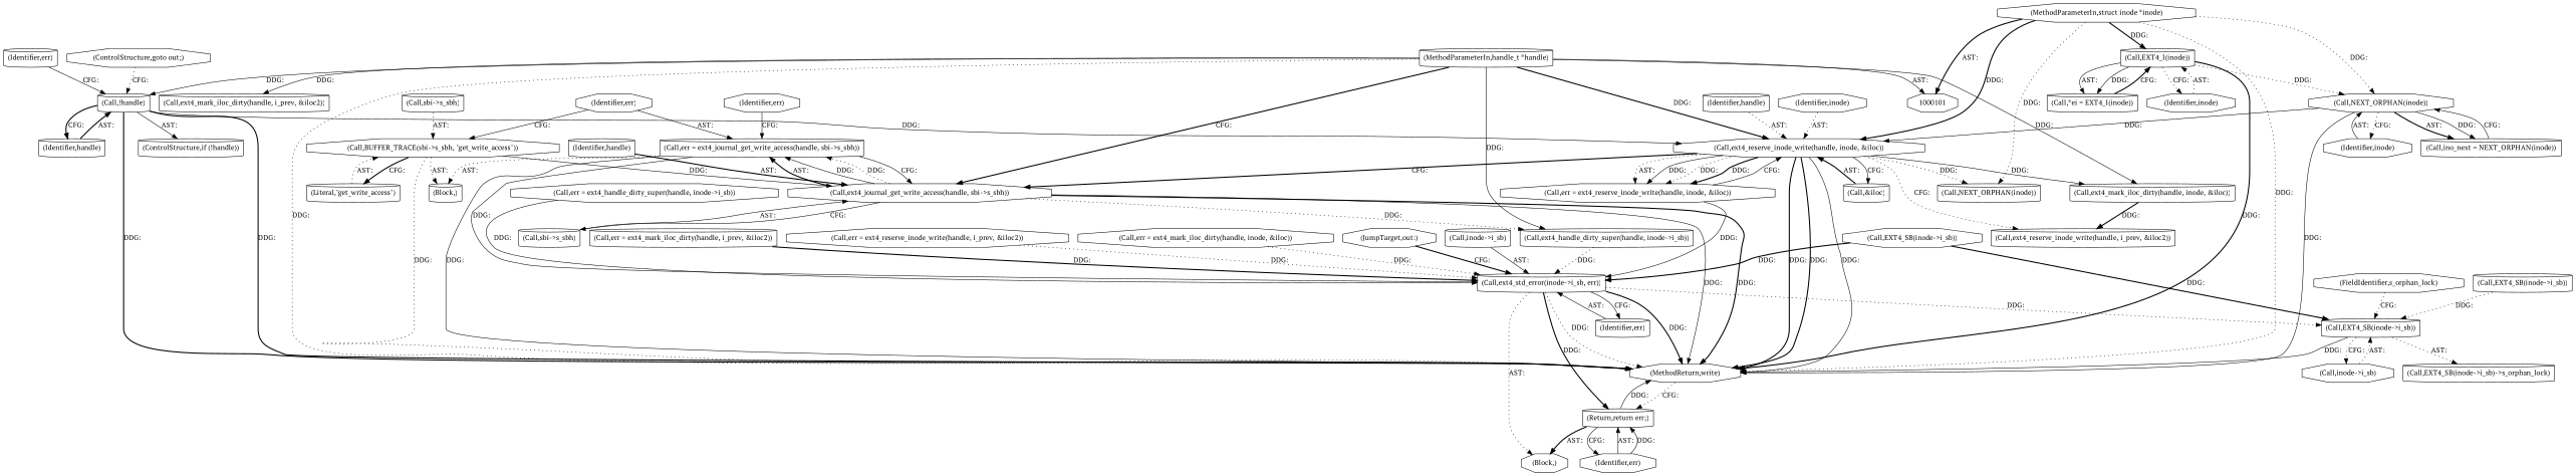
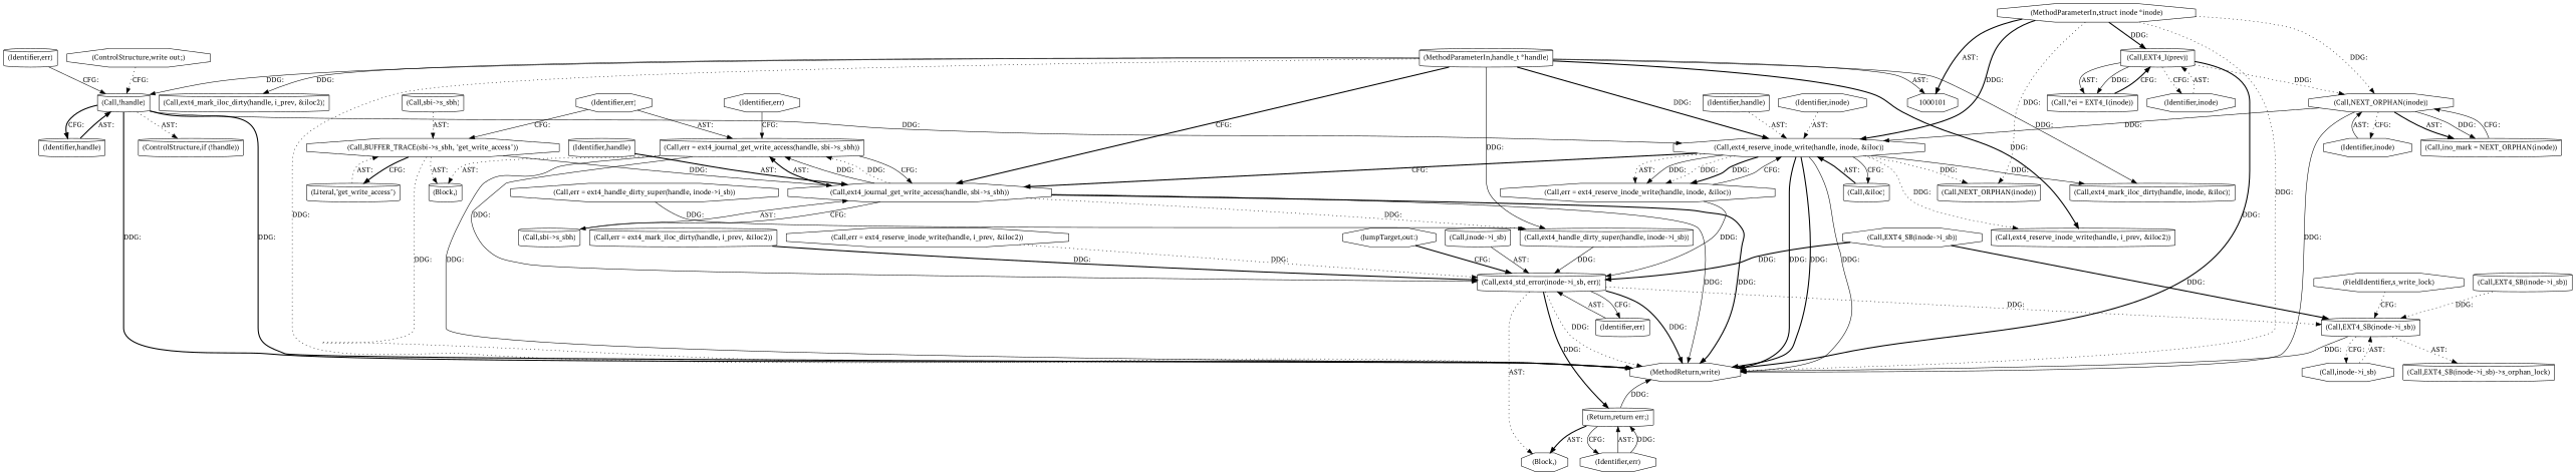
  digraph {
    fontname="PT Serif"
    node [fontname="PT Serif" shape=cylinder]
    edge [fontname="PT Serif" style=solid]
    n1 [label="(Call,err = ext4_journal_get_write_access(handle, sbi->s_sbh))"]
    n2 [label="(Call,ext4_journal_get_write_access(handle, sbi->s_sbh))" shape=octagon]
    n3 [label="(Call,ext4_std_error(inode->i_sb, err))"]
    n4 [label="(MethodReturn,write)" shape=octagon]
    n5 [label="(Block,)"]
    n6 [label="(Call,sbi->s_sbh)"]
    n7 [label="(Call,ext4_handle_dirty_super(handle, inode->i_sb))"]
    n8 [label="(Call,EXT4_SB(inode->i_sb))"]
    n9 [label="(Return,return err;)"]
    n10 [label="(Identifier,err)"]
    n11 [label="(Block,)" shape=octagon]
    n12 [label="(Call,ext4_reserve_inode_write(handle, inode, &iloc))" shape=octagon]
    n13 [label="(Call,ext4_mark_iloc_dirty(handle, inode, &iloc))"]
    n14 [label="(Call,err = ext4_reserve_inode_write(handle, inode, &iloc))" shape=octagon]
    n15 [label="(Call,&iloc)"]
    n16 [label="(Call,ext4_reserve_inode_write(handle, i_prev, &iloc2))"]
    n17 [label="(Call,NEXT_ORPHAN(inode))"]
    n18 [label="(Call,!handle)"]
    n19 [label="(ControlStructure,if (!handle))"]
    n20 [label="(Identifier,handle)"]
    n21 [label="(MethodParameterIn,handle_t *handle)"]
    n22 [label="(Call,ext4_mark_iloc_dirty(handle, i_prev, &iloc2))"]
    1000101 [shape=octagon]
    n24 [label="(Call,NEXT_ORPHAN(inode))" shape=octagon]
-   n25 [label="(Call,ino_next = NEXT_ORPHAN(inode))"]
+   n25 [label="(Call,ino_mark = NEXT_ORPHAN(inode))"]
    n26 [label="(Identifier,inode)" shape=octagon]
-   n27 [label="(Call,EXT4_I(inode))"]
+   n27 [label="(Call,EXT4_I(prev))"]
    n28 [label="(Identifier,inode)" shape=octagon]
    n29 [label="(Call,*ei = EXT4_I(inode))"]
    n30 [label="(MethodParameterIn,struct inode *inode)" shape=octagon]
    n31 [label="(Call,BUFFER_TRACE(sbi->s_sbh, \"get_write_access\"))" shape=octagon]
    n32 [label="(Literal,\"get_write_access\")"]
    n33 [label="(Call,EXT4_SB(inode->i_sb)->s_orphan_lock)"]
    n34 [label="(Call,inode->i_sb)" shape=octagon]
    n35 [label="(Identifier,err)" shape=octagon]
    n36 [label="(Identifier,handle)"]
    n37 [label="(Call,err = ext4_handle_dirty_super(handle, inode->i_sb))" shape=octagon]
-   n38 [label="(FieldIdentifier,s_orphan_lock)" shape=octagon]
+   n38 [label="(FieldIdentifier,s_write_lock)" shape=octagon]
    n39 [label="(Identifier,err)"]
    n40 [label="(Call,inode->i_sb)"]
    n41 [label="(Identifier,err)" shape=octagon]
    n42 [label="(Identifier,inode)" shape=octagon]
-   n43 [label="(ControlStructure,goto out;)" shape=octagon]
+   n43 [label="(ControlStructure,write out;)" shape=octagon]
    n44 [label="(Call,err = ext4_mark_iloc_dirty(handle, i_prev, &iloc2))"]
    n45 [label="(Identifier,handle)"]
    n46 [label="(Call,EXT4_SB(inode->i_sb))"]
    n47 [label="(Call,err = ext4_reserve_inode_write(handle, i_prev, &iloc2))" shape=octagon]
    n48 [label="(Call,sbi->s_sbh)"]
    n49 [label="(Call,EXT4_SB(inode->i_sb))" shape=octagon]
-   n50 [label="(Call,err = ext4_mark_iloc_dirty(handle, inode, &iloc))" shape=octagon]
    n51 [label="(Identifier,err)" shape=octagon]
    n52 [label="(JumpTarget,out:)" shape=octagon]
    n1 -> n2 [label="CFG: "]
    n1 -> n3 [label="DDG: "]
    n1 -> n4 [label="DDG: "]
    n1 -> n5 [label="AST: " style=dotted]
    n2 -> n1 [label="AST: " style=bold]
    n2 -> n1 [label="DDG: "]
    n2 -> n1 [label="DDG: " style=dotted]
    n2 -> n4 [label="DDG: " style=bold]
    n2 -> n4 [label="DDG: "]
    n2 -> n6 [label="CFG: "]
    n2 -> n7 [label="DDG: " style=dotted]
    n3 -> n4 [label="DDG: " style=bold]
    n3 -> n4 [label="DDG: " style=dotted]
    n3 -> n8 [label="DDG: " style=dotted]
    n3 -> n9 [label="DDG: " style=bold]
    n3 -> n10 [label="CFG: "]
    n3 -> n11 [label="AST: " style=dotted]
-   n4 -> n9 [label="CFG: " style=dotted]
    n6 -> n2 [label="AST: "]
-   n7 -> n3 [label="DDG: " style=dotted]
+   n7 -> n3 [label="DDG: "]
    n8 -> n4 [label="DDG: "]
    n8 -> n33 [label="AST: " style=dotted]
    n8 -> n34 [label="CFG: " style=dotted]
    n9 -> n4 [label="DDG: "]
    n9 -> n11 [label="AST: " style=bold]
    n9 -> n35 [label="CFG: "]
    n10 -> n3 [label="AST: "]
    n12 -> n2 [label="CFG: " style=bold]
    n12 -> n4 [label="DDG: "]
    n12 -> n4 [label="DDG: " style=bold]
    n12 -> n4 [label="DDG: " style=bold]
    n12 -> n13 [label="DDG: "]
    n12 -> n14 [label="AST: " style=dotted]
    n12 -> n14 [label="DDG: "]
    n12 -> n14 [label="DDG: " style=dotted]
    n12 -> n14 [label="DDG: " style=bold]
    n12 -> n15 [label="CFG: "]
-   n12 -> n16 [label="CFG: " style=dotted]
+   n12 -> n16 [label="DDG: " style=dotted]
    n12 -> n17 [label="DDG: " style=dotted]
    n14 -> n3 [label="DDG: "]
    n14 -> n12 [label="CFG: "]
    n15 -> n12 [label="AST: " style=bold]
    n18 -> n4 [label="DDG: " style=bold]
    n18 -> n4 [label="DDG: " style=bold]
    n18 -> n12 [label="DDG: "]
-   n18 -> n19 [label="AST: "]
+   n18 -> n19 [label="AST: " style=dotted]
    n18 -> n20 [label="CFG: " style=bold]
    n20 -> n18 [label="AST: " style=bold]
    n21 -> n2 [label="CFG: " style=bold]
    n21 -> n4 [label="DDG: " style=dotted]
    n21 -> n7 [label="DDG: "]
    n21 -> n12 [label="DDG: " style=bold]
    n21 -> n13 [label="DDG: "]
-   n13 -> n16 [label="DDG: " style=bold]
+   n21 -> n16 [label="DDG: " style=bold]
    n21 -> n18 [label="DDG: "]
    n21 -> n22 [label="DDG: "]
    n21 -> 1000101 [label="AST: "]
    n24 -> n4 [label="DDG: "]
    n24 -> n12 [label="DDG: "]
    n24 -> n25 [label="AST: " style=bold]
    n24 -> n25 [label="DDG: "]
    n24 -> n26 [label="CFG: " style=dotted]
    n25 -> n24 [label="CFG: "]
    n26 -> n24 [label="AST: "]
    n27 -> n4 [label="DDG: " style=bold]
    n27 -> n24 [label="DDG: " style=dotted]
    n27 -> n28 [label="CFG: " style=dotted]
    n27 -> n29 [label="AST: "]
    n27 -> n29 [label="DDG: "]
    n28 -> n27 [label="AST: " style=dotted]
    n29 -> n27 [label="CFG: " style=bold]
    n30 -> n4 [label="DDG: " style=dotted]
    n30 -> n12 [label="DDG: " style=bold]
    n30 -> n17 [label="DDG: " style=dotted]
    n30 -> 1000101 [label="AST: " style=bold]
    n30 -> n24 [label="DDG: " style=dotted]
    n30 -> n27 [label="DDG: " style=bold]
    n31 -> n2 [label="DDG: "]
    n31 -> n4 [label="DDG: " style=dotted]
    n31 -> n5 [label="AST: " style=dotted]
    n31 -> n32 [label="CFG: " style=bold]
    n32 -> n31 [label="AST: " style=dotted]
    n34 -> n8 [label="AST: " style=dotted]
    n35 -> n9 [label="AST: "]
    n35 -> n9 [label="DDG: "]
    n36 -> n2 [label="AST: " style=bold]
-   n37 -> n3 [label="DDG: "]
+   n37 -> n7 [label="DDG: "]
    n38 -> n8 [label="CFG: " style=dotted]
    n39 -> n18 [label="CFG: "]
    n40 -> n3 [label="AST: "]
    n41 -> n1 [label="AST: "]
    n41 -> n31 [label="CFG: "]
    n42 -> n12 [label="AST: " style=dotted]
    n43 -> n18 [label="CFG: " style=dotted]
    n44 -> n3 [label="DDG: " style=bold]
    n45 -> n12 [label="AST: " style=dotted]
    n46 -> n8 [label="DDG: " style=dotted]
    n47 -> n3 [label="DDG: " style=dotted]
    n48 -> n31 [label="AST: " style=dotted]
    n49 -> n3 [label="DDG: " style=bold]
    n49 -> n8 [label="DDG: " style=bold]
-   n50 -> n3 [label="DDG: " style=dotted]
    n51 -> n1 [label="CFG: "]
    n52 -> n3 [label="CFG: " style=bold]
  }
